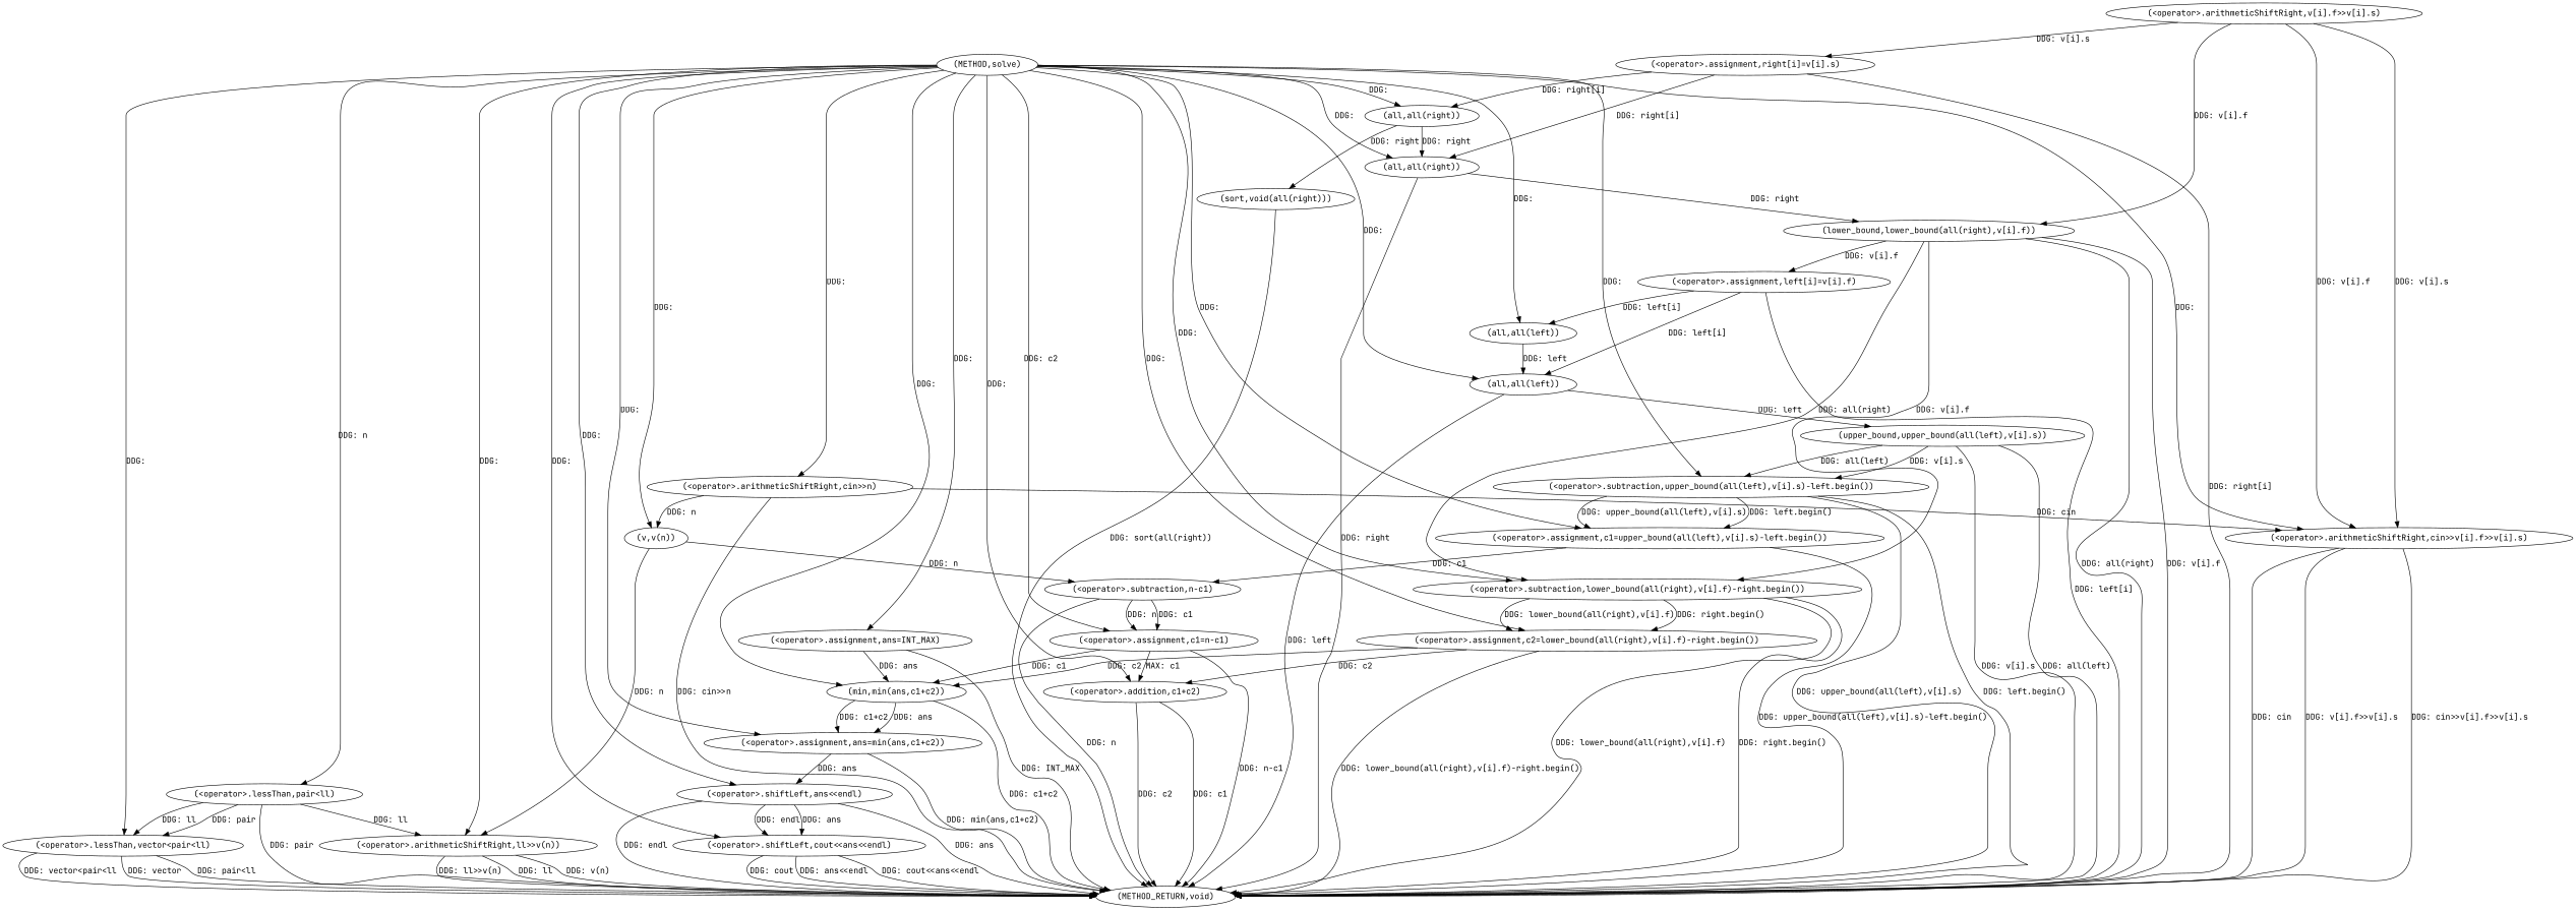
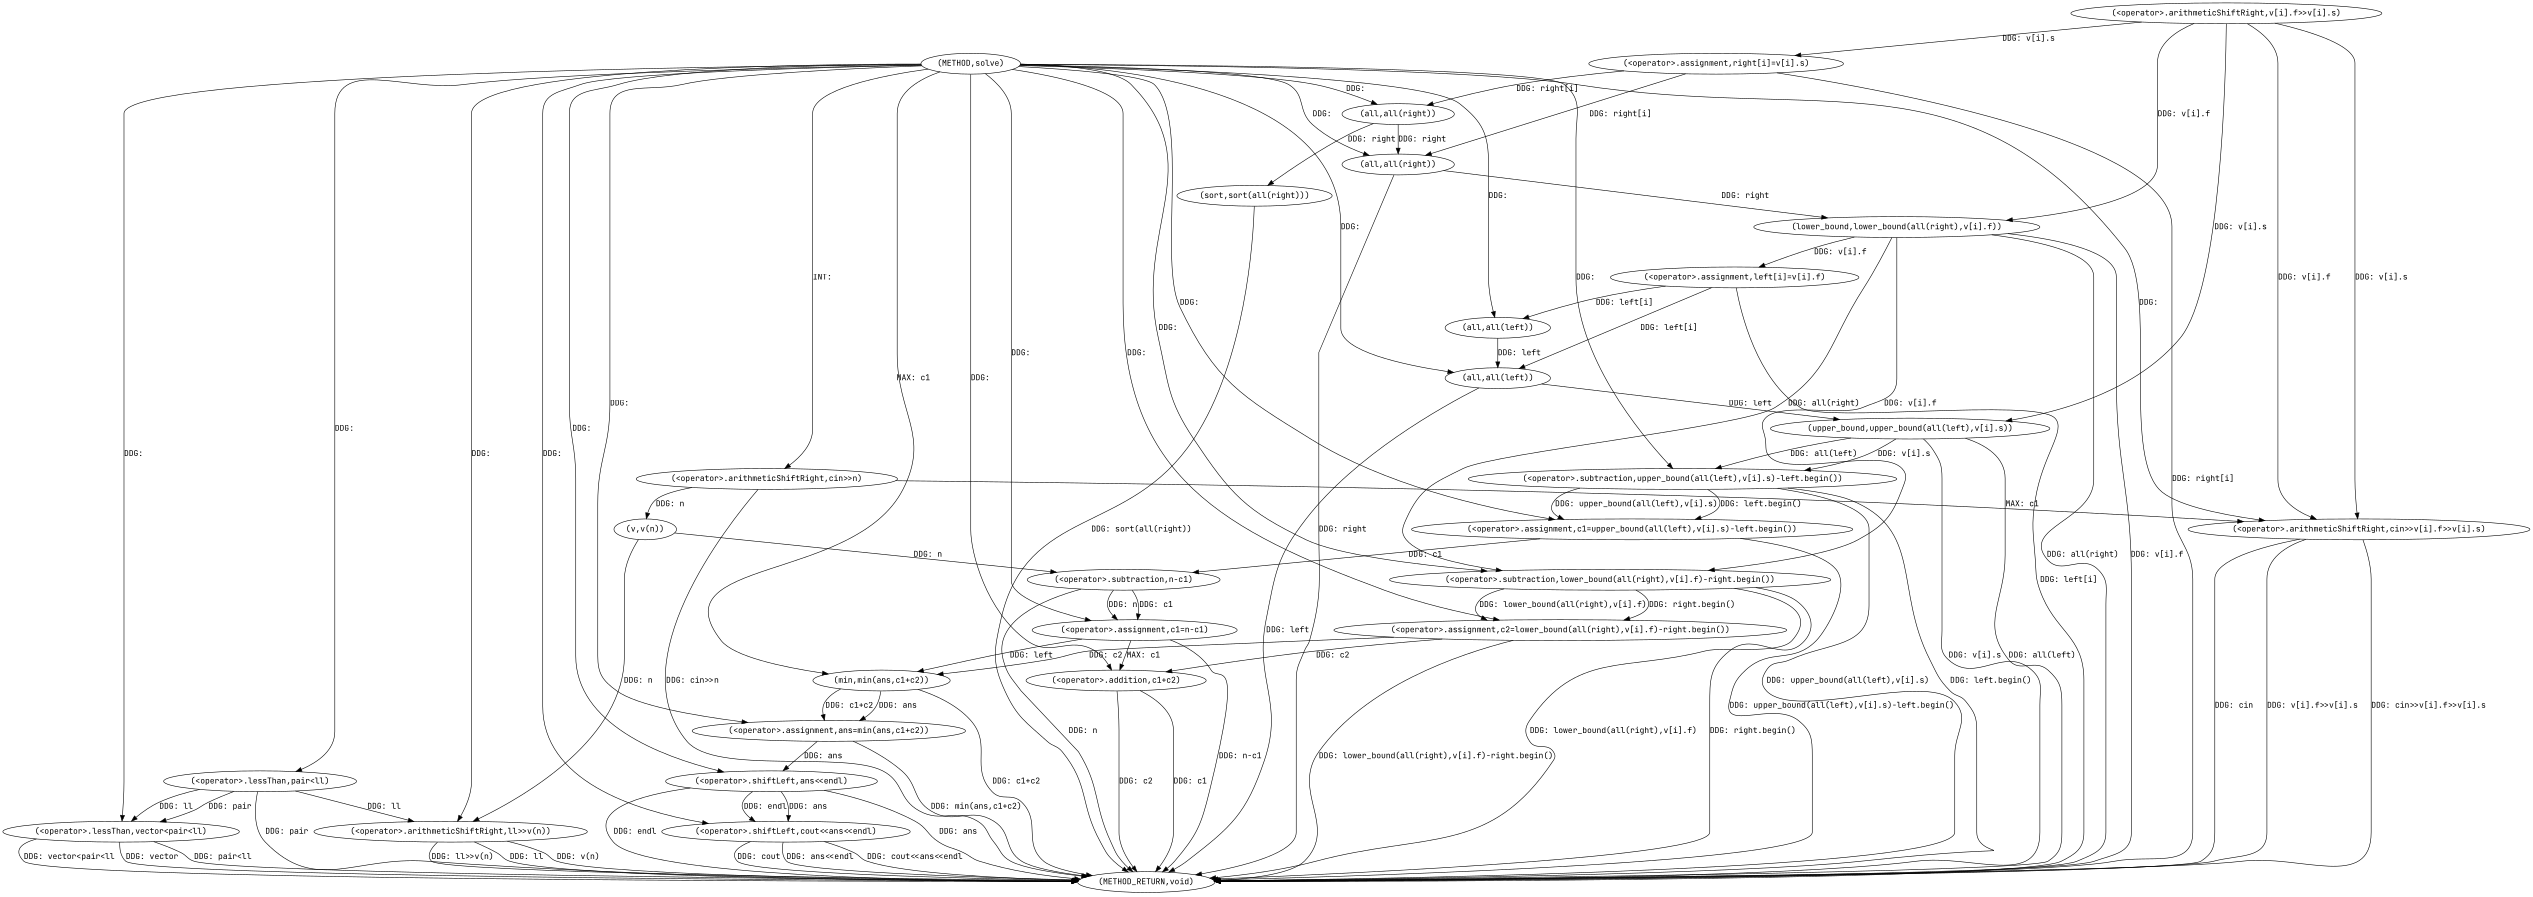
  digraph {
    fontname="JetBrains Mono"
    node [fontname="JetBrains Mono"]
    edge [fontname="JetBrains Mono"]
    n1 [label="(METHOD,solve)"]
    n2 [label="(<operator>.arithmeticShiftRight,cin>>n)"]
-   n3 [label="(<operator>.assignment,ans=INT_MAX)"]
    n4 [label="(<operator>.shiftLeft,cout<<ans<<endl)"]
    n5 [label="(<operator>.lessThan,vector<pair<ll)"]
    n6 [label="(<operator>.arithmeticShiftRight,ll>>v(n))"]
    n7 [label="(<operator>.arithmeticShiftRight,cin>>v[i].f>>v[i].s)"]
    n8 [label="(<operator>.assignment,c1=upper_bound(all(left),v[i].s)-left.begin())"]
    n9 [label="(<operator>.assignment,c1=n-c1)"]
    n10 [label="(<operator>.assignment,c2=lower_bound(all(right),v[i].f)-right.begin())"]
    n11 [label="(<operator>.assignment,ans=min(ans,c1+c2))"]
    n12 [label="(all,all(left))"]
    n13 [label="(all,all(right))"]
    n14 [label="(<operator>.shiftLeft,ans<<endl)"]
    n15 [label="(<operator>.lessThan,pair<ll)"]
    n16 [label="(v,v(n))"]
    n17 [label="(<operator>.subtraction,upper_bound(all(left),v[i].s)-left.begin())"]
    n18 [label="(<operator>.subtraction,lower_bound(all(right),v[i].f)-right.begin())"]
    n19 [label="(min,min(ans,c1+c2))"]
    n20 [label="(<operator>.addition,c1+c2)"]
    n21 [label="(all,all(left))"]
    n22 [label="(all,all(right))"]
    n23 [label="(METHOD_RETURN,void)"]
    n24 [label="(<operator>.subtraction,n-c1)"]
-   n25 [label="(sort,void(all(right)))"]
+   n25 [label="(sort,sort(all(right)))"]
    n26 [label="(upper_bound,upper_bound(all(left),v[i].s))"]
    n27 [label="(lower_bound,lower_bound(all(right),v[i].f))"]
    n28 [label="(<operator>.assignment,left[i]=v[i].f)"]
    n29 [label="(<operator>.assignment,right[i]=v[i].s)"]
    n30 [label="(<operator>.arithmeticShiftRight,v[i].f>>v[i].s)"]
-   n1 -> n2 [label="DDG: "]
-   n1 -> n3 [label="DDG: "]
+   n1 -> n2 [label="INT: "]
    n1 -> n4 [label="DDG: "]
    n1 -> n5 [label="DDG: "]
    n1 -> n6 [label="DDG: "]
    n1 -> n7 [label="DDG: "]
    n1 -> n8 [label="DDG: "]
-   n1 -> n9 [label="DDG: c2"]
+   n1 -> n9 [label="DDG: "]
    n1 -> n10 [label="DDG: "]
    n1 -> n11 [label="DDG: "]
    n1 -> n12 [label="DDG: "]
    n1 -> n13 [label="DDG: "]
    n1 -> n14 [label="DDG: "]
-   n1 -> n15 [label="DDG: n"]
-   n1 -> n16 [label="DDG: "]
+   n1 -> n15 [label="DDG: "]
    n1 -> n17 [label="DDG: "]
    n1 -> n18 [label="DDG: "]
-   n1 -> n19 [label="DDG: "]
+   n1 -> n19 [label="MAX: c1"]
    n1 -> n20 [label="DDG: "]
    n1 -> n21 [label="DDG: "]
    n1 -> n22 [label="DDG: "]
-   n2 -> n7 [label="DDG: cin"]
+   n2 -> n7 [label="MAX: c1"]
    n2 -> n16 [label="DDG: n"]
    n2 -> n23 [label="DDG: cin>>n"]
-   n3 -> n19 [label="DDG: ans"]
-   n3 -> n23 [label="DDG: INT_MAX"]
    n4 -> n23 [label="DDG: ans<<endl"]
    n4 -> n23 [label="DDG: cout<<ans<<endl"]
    n4 -> n23 [label="DDG: cout"]
    n5 -> n23 [label="DDG: pair<ll"]
    n5 -> n23 [label="DDG: vector<pair<ll"]
    n5 -> n23 [label="DDG: vector"]
    n6 -> n23 [label="DDG: ll"]
    n6 -> n23 [label="DDG: v(n)"]
    n6 -> n23 [label="DDG: ll>>v(n)"]
    n7 -> n23 [label="DDG: cin"]
    n7 -> n23 [label="DDG: v[i].f>>v[i].s"]
    n7 -> n23 [label="DDG: cin>>v[i].f>>v[i].s"]
    n8 -> n23 [label="DDG: upper_bound(all(left),v[i].s)-left.begin()"]
    n8 -> n24 [label="DDG: c1"]
-   n9 -> n19 [label="DDG: c1"]
+   n9 -> n19 [label="DDG: left"]
    n9 -> n20 [label="MAX: c1"]
    n9 -> n23 [label="DDG: n-c1"]
    n10 -> n19 [label="DDG: c2"]
    n10 -> n20 [label="DDG: c2"]
    n10 -> n23 [label="DDG: lower_bound(all(right),v[i].f)-right.begin()"]
    n11 -> n14 [label="DDG: ans"]
    n11 -> n23 [label="DDG: min(ans,c1+c2)"]
    n12 -> n21 [label="DDG: left"]
    n13 -> n22 [label="DDG: right"]
    n13 -> n25 [label="DDG: right"]
    n14 -> n4 [label="DDG: endl"]
    n14 -> n4 [label="DDG: ans"]
    n14 -> n23 [label="DDG: ans"]
    n14 -> n23 [label="DDG: endl"]
    n15 -> n5 [label="DDG: ll"]
    n15 -> n5 [label="DDG: pair"]
    n15 -> n6 [label="DDG: ll"]
    n15 -> n23 [label="DDG: pair"]
    n16 -> n6 [label="DDG: n"]
    n16 -> n24 [label="DDG: n"]
    n17 -> n8 [label="DDG: upper_bound(all(left),v[i].s)"]
    n17 -> n8 [label="DDG: left.begin()"]
    n17 -> n23 [label="DDG: upper_bound(all(left),v[i].s)"]
    n17 -> n23 [label="DDG: left.begin()"]
    n18 -> n10 [label="DDG: lower_bound(all(right),v[i].f)"]
    n18 -> n10 [label="DDG: right.begin()"]
    n18 -> n23 [label="DDG: lower_bound(all(right),v[i].f)"]
    n18 -> n23 [label="DDG: right.begin()"]
    n19 -> n11 [label="DDG: c1+c2"]
    n19 -> n11 [label="DDG: ans"]
    n19 -> n23 [label="DDG: c1+c2"]
    n20 -> n23 [label="DDG: c1"]
    n20 -> n23 [label="DDG: c2"]
    n21 -> n23 [label="DDG: left"]
    n21 -> n26 [label="DDG: left"]
    n22 -> n23 [label="DDG: right"]
    n22 -> n27 [label="DDG: right"]
    n24 -> n9 [label="DDG: n"]
    n24 -> n9 [label="DDG: c1"]
    n24 -> n23 [label="DDG: n"]
    n25 -> n23 [label="DDG: sort(all(right))"]
    n26 -> n17 [label="DDG: all(left)"]
    n26 -> n17 [label="DDG: v[i].s"]
    n26 -> n23 [label="DDG: all(left)"]
    n26 -> n23 [label="DDG: v[i].s"]
    n27 -> n18 [label="DDG: all(right)"]
    n27 -> n18 [label="DDG: v[i].f"]
    n27 -> n23 [label="DDG: all(right)"]
    n27 -> n23 [label="DDG: v[i].f"]
    n27 -> n28 [label="DDG: v[i].f"]
    n28 -> n12 [label="DDG: left[i]"]
    n28 -> n21 [label="DDG: left[i]"]
    n28 -> n23 [label="DDG: left[i]"]
    n29 -> n13 [label="DDG: right[i]"]
    n29 -> n22 [label="DDG: right[i]"]
    n29 -> n23 [label="DDG: right[i]"]
    n30 -> n7 [label="DDG: v[i].s"]
    n30 -> n7 [label="DDG: v[i].f"]
+   n30 -> n26 [label="DDG: v[i].s"]
    n30 -> n27 [label="DDG: v[i].f"]
    n30 -> n29 [label="DDG: v[i].s"]
  }
